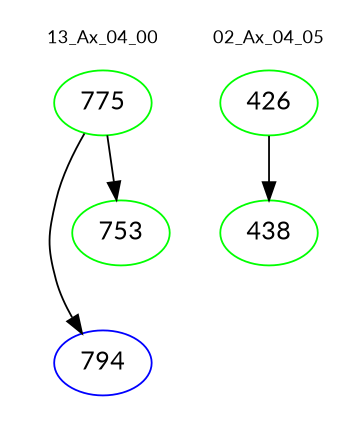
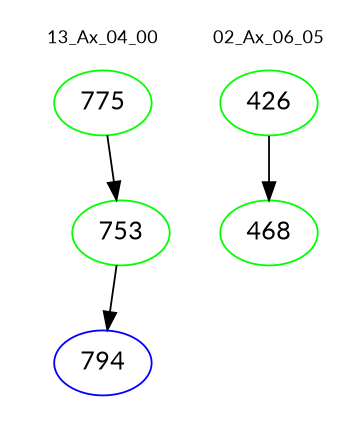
  digraph {
    fontname=Lato
    node [color=green fontname=Lato]
    edge [color=black fontname=Lato]
    n1 [label=775]
    n2 [color=blue label=794]
    n3 [label=753]
    n4 [label=426]
-   n5 [label=438]
+   n5 [label=468]
    subgraph cluster_1 {
      color=white
      fontsize=10
      label="13_Ax_04_00"
      n1
      n2
      n3
    }
    subgraph cluster_2 {
      color=white
      fontsize=10
-     label="02_Ax_04_05"
+     label="02_Ax_06_05"
      n4
      n5
    }
-   n1 -> n2
+   n3 -> n2
    n1 -> n3
    n4 -> n5
  }
